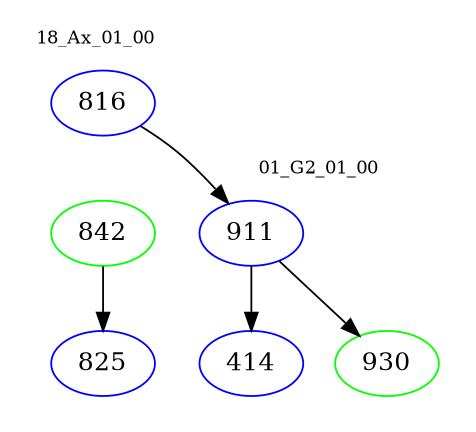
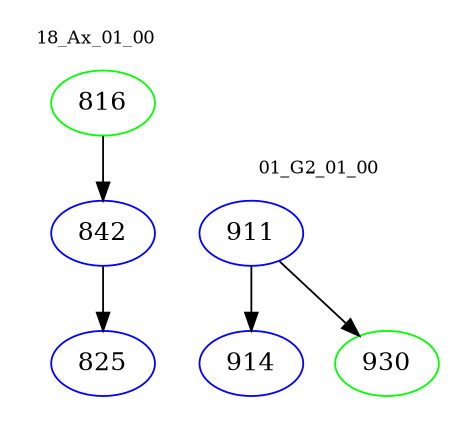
  digraph {
    node [color=green]
    edge [color=black]
-   n1 [color=blue label=816]
-   n2 [label=842]
+   n1 [label=816]
+   n2 [color=blue label=842]
    n3 [color=blue label=825]
    n4 [color=blue label=911]
-   n5 [color=blue label=414]
+   n5 [color=blue label=914]
    n6 [label=930]
    subgraph cluster_1 {
      color=white
      fontsize=10
      label="18_Ax_01_00"
      n1
      n2
      n3
    }
    subgraph cluster_2 {
      color=white
      fontsize=10
      label="01_G2_01_00"
      n4
      n5
      n6
    }
-   n1 -> n4
+   n1 -> n2
    n2 -> n3
    n4 -> n5
    n4 -> n6
  }
